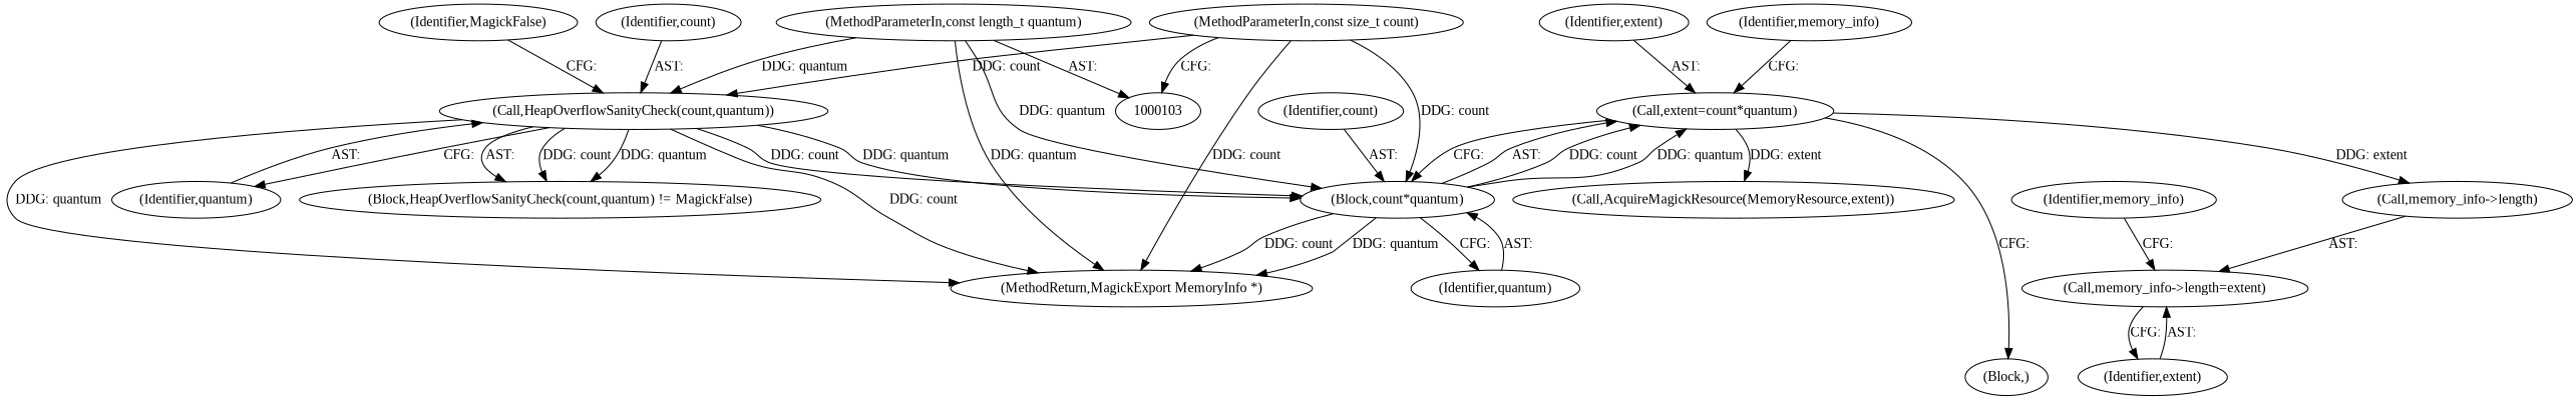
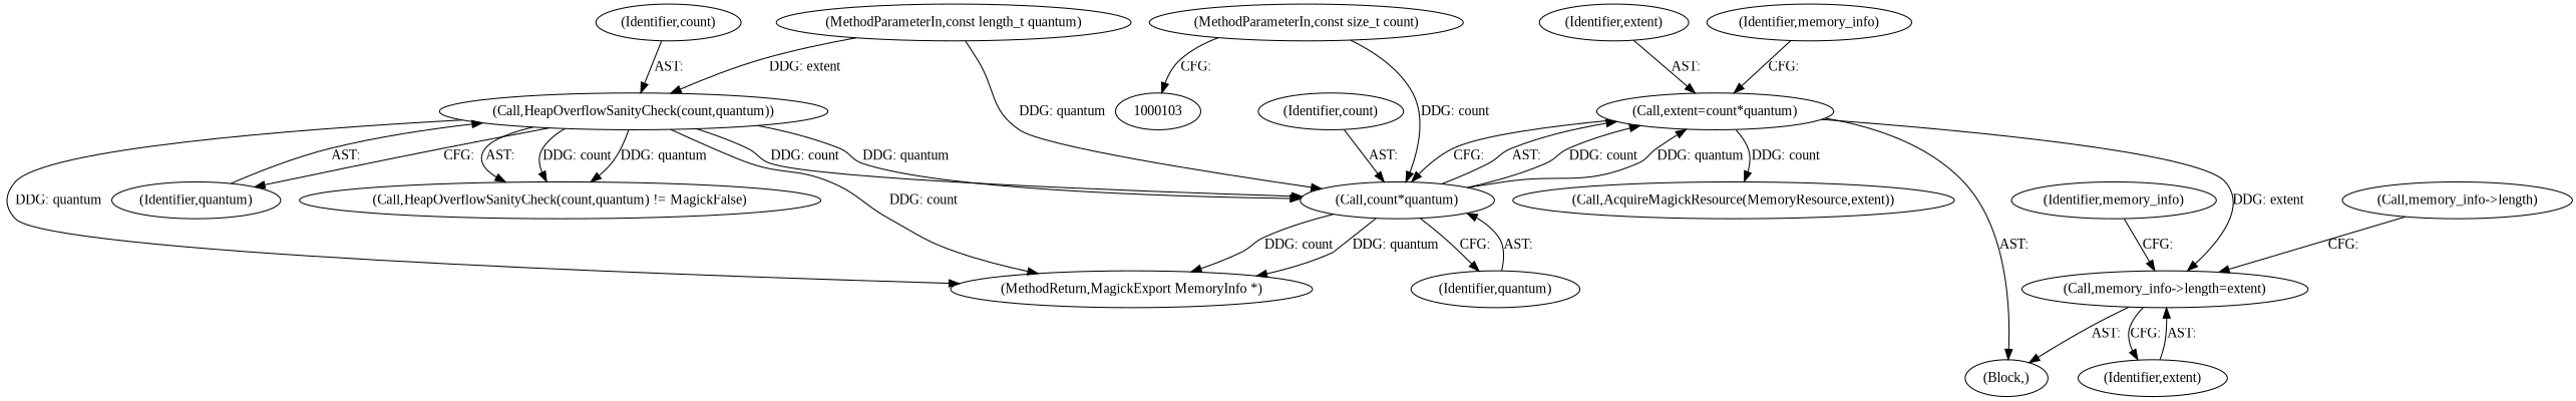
  digraph {
    fontname="Liberation Serif"
    node [fontname="Liberation Serif"]
    edge [fontname="Liberation Serif"]
    n1 [label="(Call,memory_info->length=extent)"]
    n2 [label="(Block,)"]
    n3 [label="(Identifier,extent)"]
    n4 [label="(MethodReturn,MagickExport MemoryInfo *)"]
    n5 [label="(Call,extent=count*quantum)"]
-   n6 [label="(Block,count*quantum)"]
+   n6 [label="(Call,count*quantum)"]
    n7 [label="(Call,AcquireMagickResource(MemoryResource,extent))"]
    n8 [label="(Identifier,quantum)"]
    n9 [label="(Call,HeapOverflowSanityCheck(count,quantum))"]
    n10 [label="(Identifier,quantum)"]
-   n11 [label="(Block,HeapOverflowSanityCheck(count,quantum) != MagickFalse)"]
+   n11 [label="(Call,HeapOverflowSanityCheck(count,quantum) != MagickFalse)"]
    n12 [label="(MethodParameterIn,const size_t count)"]
    1000103
    n14 [label="(MethodParameterIn,const length_t quantum)"]
    n15 [label="(Identifier,count)"]
    n16 [label="(Identifier,memory_info)"]
-   n17 [label="(Identifier,MagickFalse)"]
    n18 [label="(Identifier,extent)"]
    n19 [label="(Call,memory_info->length)"]
    n20 [label="(Identifier,count)"]
    n21 [label="(Identifier,memory_info)"]
+   n1 -> n2 [label="AST: "]
    n1 -> n3 [label="CFG: "]
    n3 -> n1 [label="AST: "]
-   n5 -> n19 [label="DDG: extent"]
-   n5 -> n2 [label="CFG: "]
+   n5 -> n1 [label="DDG: extent"]
+   n5 -> n2 [label="AST: "]
    n5 -> n6 [label="CFG: "]
-   n5 -> n7 [label="DDG: extent"]
+   n5 -> n7 [label="DDG: count"]
    n6 -> n4 [label="DDG: count"]
    n6 -> n4 [label="DDG: quantum"]
    n6 -> n5 [label="AST: "]
    n6 -> n5 [label="DDG: count"]
    n6 -> n5 [label="DDG: quantum"]
    n6 -> n8 [label="CFG: "]
    n8 -> n6 [label="AST: "]
    n9 -> n4 [label="DDG: count"]
    n9 -> n4 [label="DDG: quantum"]
    n9 -> n6 [label="DDG: count"]
    n9 -> n6 [label="DDG: quantum"]
    n9 -> n10 [label="CFG: "]
    n9 -> n11 [label="AST: "]
    n9 -> n11 [label="DDG: count"]
    n9 -> n11 [label="DDG: quantum"]
    n10 -> n9 [label="AST: "]
-   n12 -> n4 [label="DDG: count"]
    n12 -> n6 [label="DDG: count"]
-   n12 -> n9 [label="DDG: count"]
    n12 -> 1000103 [label="CFG: "]
-   n14 -> n4 [label="DDG: quantum"]
    n14 -> n6 [label="DDG: quantum"]
-   n14 -> n9 [label="DDG: quantum"]
-   n14 -> 1000103 [label="AST: "]
+   n14 -> n9 [label="DDG: extent"]
    n15 -> n6 [label="AST: "]
    n16 -> n1 [label="CFG: "]
-   n17 -> n9 [label="CFG: "]
    n18 -> n5 [label="AST: "]
-   n19 -> n1 [label="AST: "]
+   n19 -> n1 [label="CFG: "]
    n20 -> n9 [label="AST: "]
    n21 -> n5 [label="CFG: "]
  }
